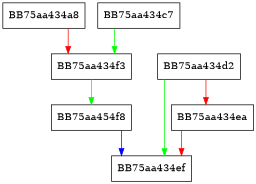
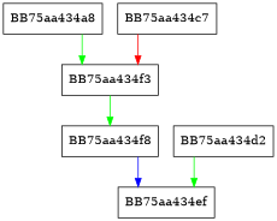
  digraph {
    splines=ortho
    node [shape=box]
    edge [color=green]
    BB75aa434a8
    BB75aa434f3
-   BB75aa434f8 [label=BB75aa454f8]
+   BB75aa434f8
    BB75aa434c7
    BB75aa434ef
    BB75aa434d2
-   BB75aa434ea
-   BB75aa434a8 -> BB75aa434f3 [color=red]
+   BB75aa434a8 -> BB75aa434f3
    BB75aa434f3 -> BB75aa434f8
    BB75aa434f8 -> BB75aa434ef [color=blue]
-   BB75aa434c7 -> BB75aa434f3
+   BB75aa434c7 -> BB75aa434f3 [color=red]
    BB75aa434d2 -> BB75aa434ef
-   BB75aa434d2 -> BB75aa434ea [color=red]
-   BB75aa434ea -> BB75aa434ef [color=red]
  }
